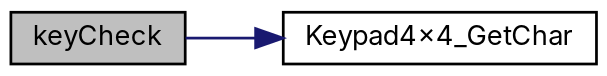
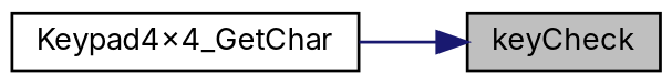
  digraph {
    rankdir=LR
    fontname=Inter
    node [color=black fontname=Inter fontsize=10 shape=record style=filled]
    n1 [fillcolor=grey75 fontcolor=black height=0.2 label=keyCheck width=0.4]
    n2 [fillcolor=white height=0.2 label=Keypad4x4_GetChar width=0.4]
-   n1 -> n2 [color=midnightblue fontname=Inter fontsize=10 labelfontname=Helvetica labelfontsize=10 style=solid]
+   n2 -> n1 [color=midnightblue fontname=Inter fontsize=10 labelfontname=Helvetica labelfontsize=10 style=solid]
  }
